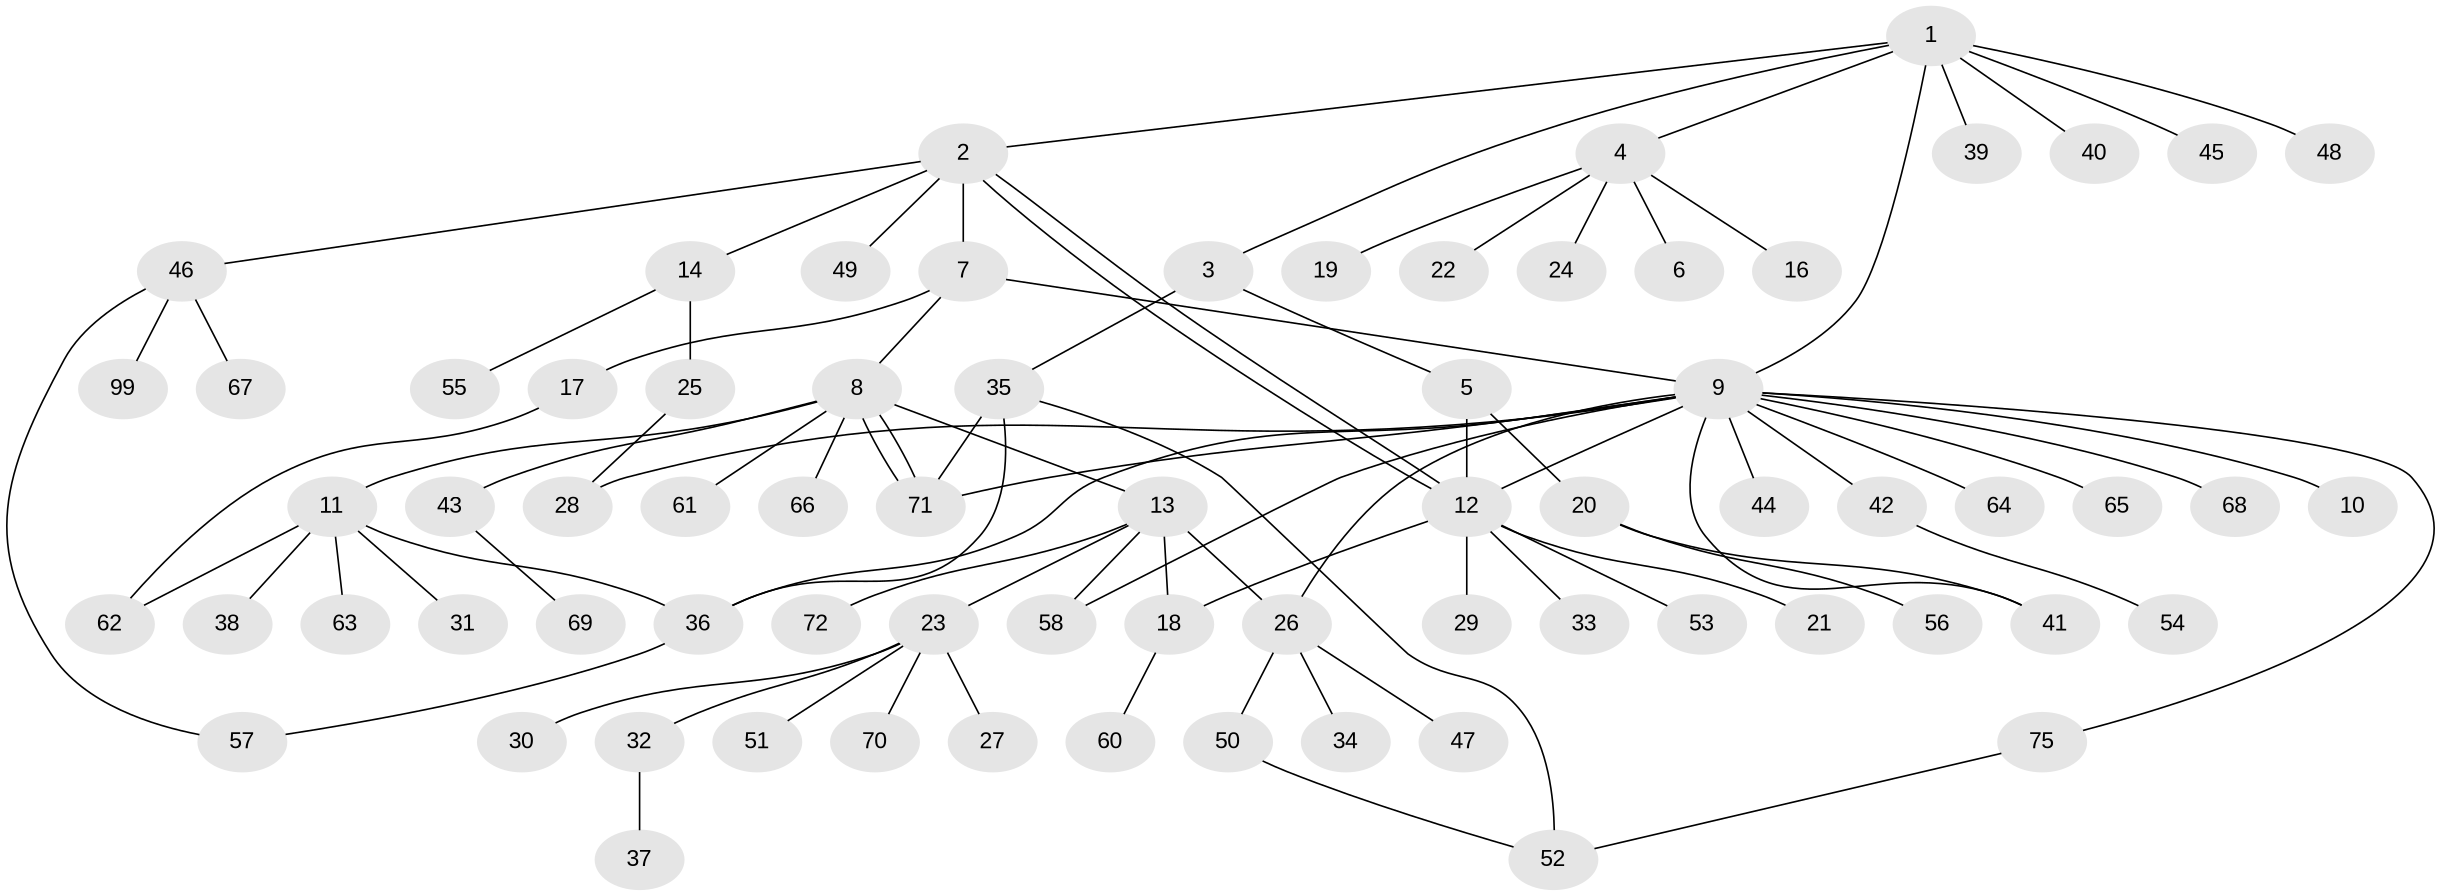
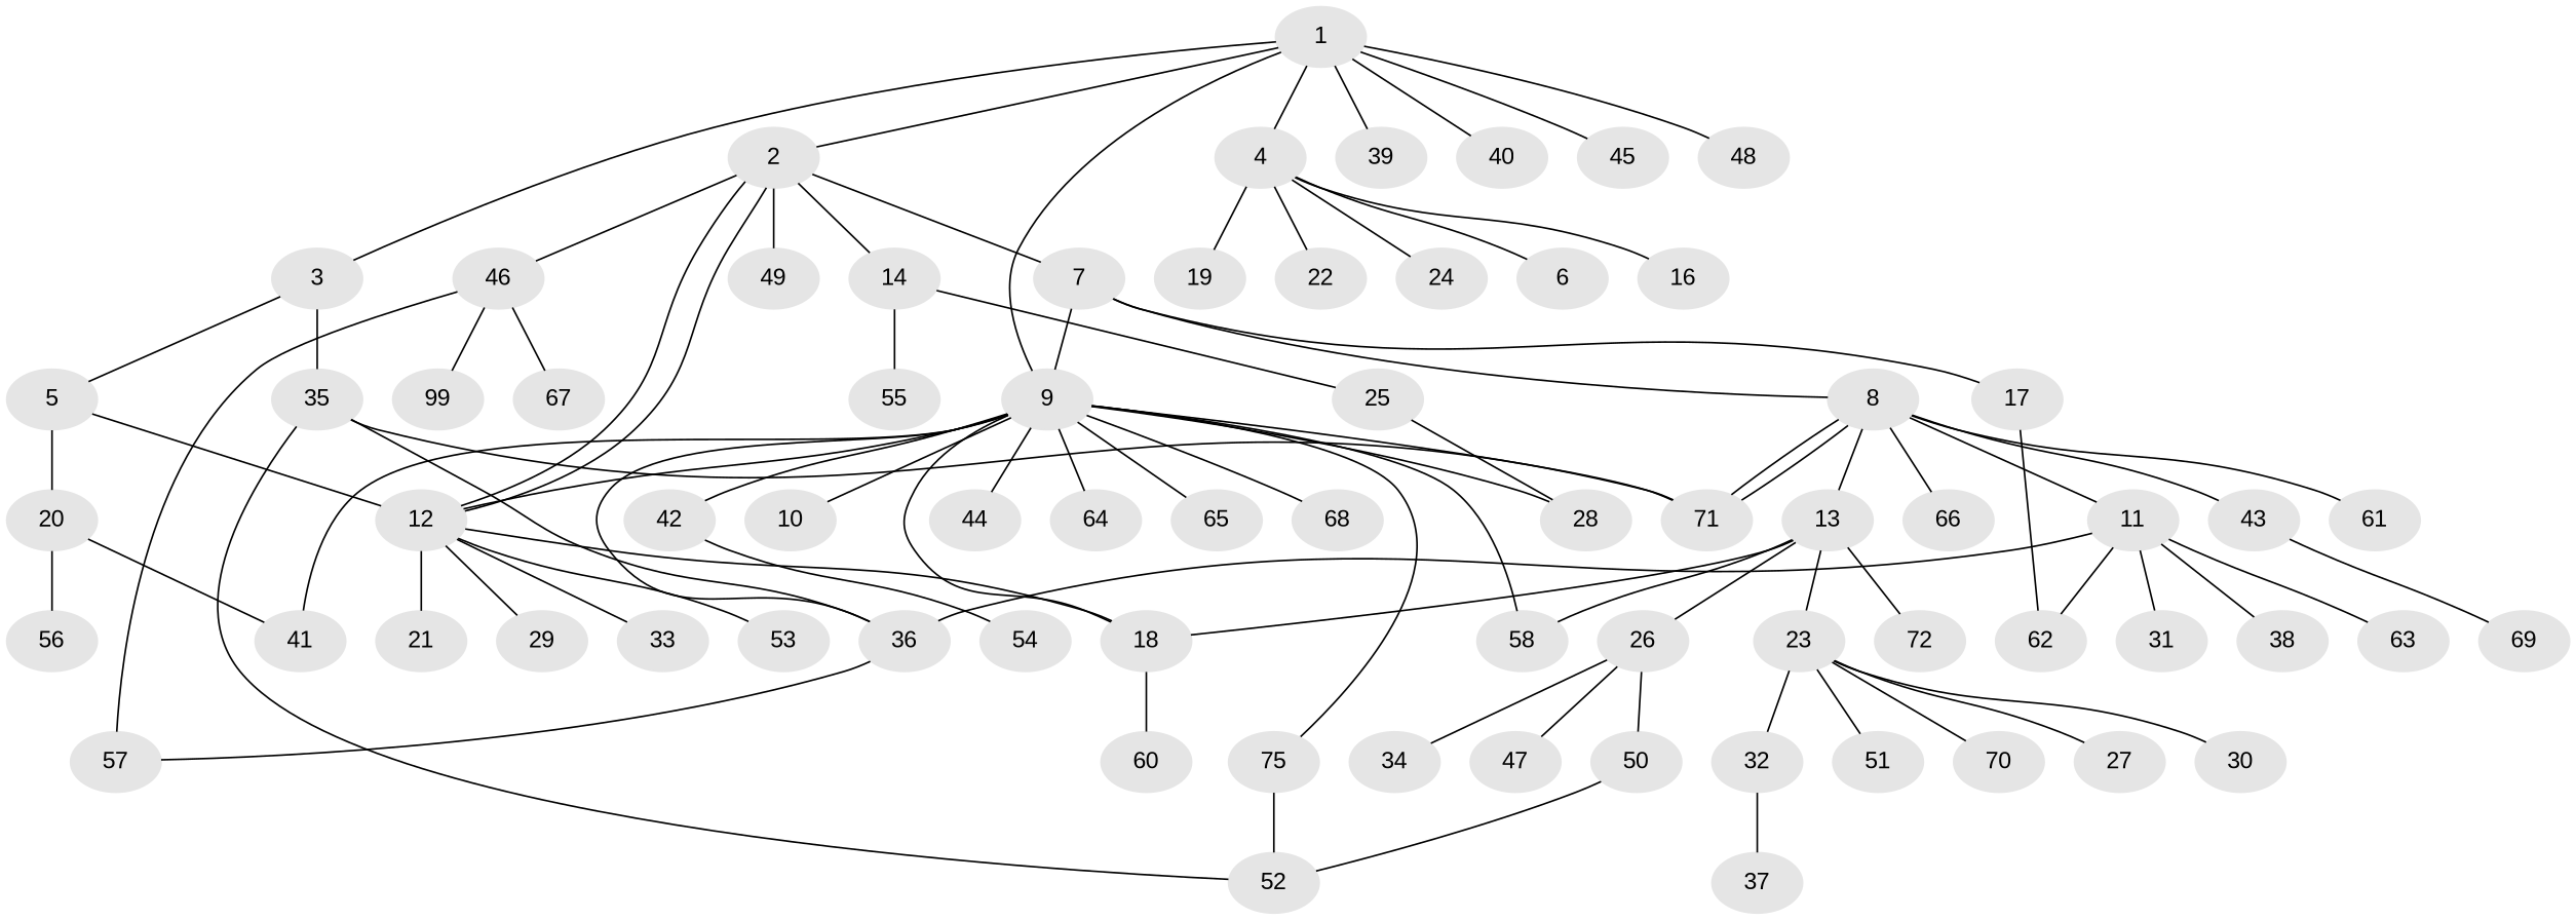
  graph {
    fontname="Liberation Sans"
    node [color=gray90 fontname="Liberation Sans" style=filled]
    edge [fontname="Liberation Sans"]
    1
    2
    3
    4
    9
    39
    40
    45
    48
    7
    12
    14
    46
    49
    5
    35
    6
    16
    19
    22
    24
    71
    10
    n24 [label=75]
    26
    28
    36
    41
    42
    44
    58
    64
    65
    68
    8
    17
    18
    21
    29
    33
    53
    25
    55
    57
    n45 [label=99]
    67
    20
    52
    56
    11
    13
    43
    61
    66
    62
    31
    38
    63
    23
    72
    69
    34
    47
    50
    54
    60
    27
    30
    32
    51
    70
    37
    1 -- 2
    1 -- 3
    1 -- 4
    1 -- 9
    1 -- 39
    1 -- 40
    1 -- 45
    1 -- 48
    2 -- 7
    2 -- 12
    2 -- 12
    2 -- 14
    2 -- 46
    2 -- 49
    3 -- 5
    3 -- 35
    4 -- 6
    4 -- 16
    4 -- 19
    4 -- 22
    4 -- 24
    9 -- 12
    9 -- 71
    9 -- 10
    9 -- n24
-   9 -- 26
+   9 -- 18
    9 -- 28
    9 -- 36
    9 -- 41
    9 -- 42
    9 -- 44
    9 -- 58
    9 -- 64
    9 -- 65
    9 -- 68
    7 -- 9
    7 -- 8
    7 -- 17
    12 -- 18
    12 -- 21
    12 -- 29
    12 -- 33
    12 -- 53
    14 -- 25
    14 -- 55
    46 -- 57
    46 -- n45
    46 -- 67
    5 -- 12
    5 -- 20
    35 -- 71
    35 -- 36
    35 -- 52
    n24 -- 52
    26 -- 34
    26 -- 47
    26 -- 50
    36 -- 57
    42 -- 54
    8 -- 71
    8 -- 71
    8 -- 11
    8 -- 13
    8 -- 43
    8 -- 61
    8 -- 66
    17 -- 62
    18 -- 60
    25 -- 28
    20 -- 41
    20 -- 56
    11 -- 36
    11 -- 62
    11 -- 31
    11 -- 38
    11 -- 63
    13 -- 26
    13 -- 58
    13 -- 18
    13 -- 23
    13 -- 72
    43 -- 69
    23 -- 27
    23 -- 30
    23 -- 32
    23 -- 51
    23 -- 70
    50 -- 52
    32 -- 37
  }
